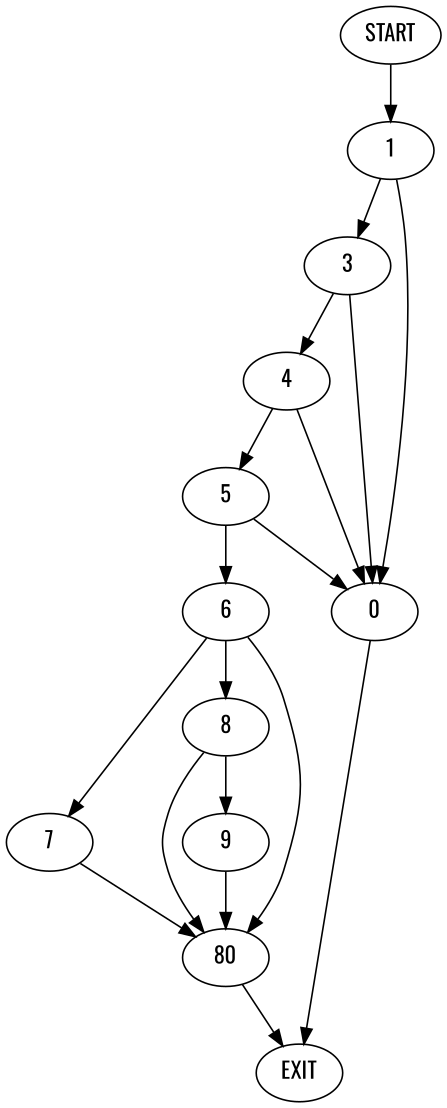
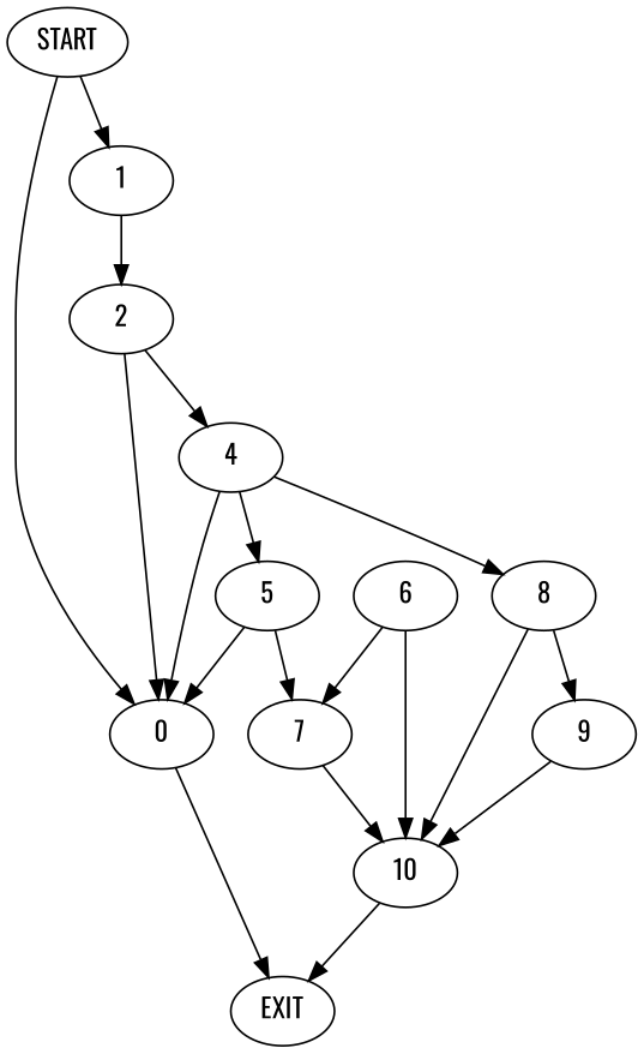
  digraph {
    fontname=Oswald
    node [fontname=Oswald]
    edge [fontname=Oswald]
    n1 [label=START]
    1
-   2 [label=3]
+   2
    n4 [label=0]
    n5 [label=EXIT]
    4
    5
    6
    7
    8
-   10 [label=80]
+   10
    9
    n1 -> 1
    1 -> 2
-   1 -> n4
+   n1 -> n4
    2 -> n4
    2 -> 4
    n4 -> n5
    4 -> n4
    4 -> 5
    5 -> n4
-   5 -> 6
+   5 -> 7
    6 -> 7
-   6 -> 8
+   4 -> 8
    6 -> 10
    7 -> 10
    8 -> 10
    8 -> 9
    10 -> n5
    9 -> 10
  }
